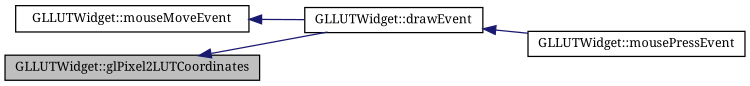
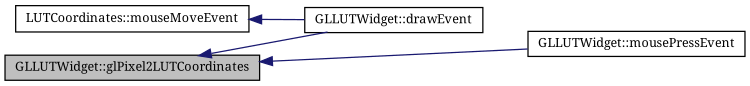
  digraph {
    fontname="Noto Serif"
    rankdir=LR
    node [color=black fillcolor=white fontname="Noto Serif" fontsize=10 shape=record style=filled]
    edge [color=midnightblue dir=back fontname="Noto Serif" fontsize=10 labelfontname=Helvetica labelfontsize=10 style=solid]
    n1 [fillcolor=grey75 fontcolor=black height=0.2 label="GLLUTWidget::glPixel2LUTCoordinates" width=0.4]
    n2 [height=0.2 label="GLLUTWidget::drawEvent" width=0.4]
    n3 [height=0.2 label="GLLUTWidget::mousePressEvent" width=0.4]
-   n4 [height=0.2 label="GLLUTWidget::mouseMoveEvent" width=0.4]
+   n4 [height=0.2 label="LUTCoordinates::mouseMoveEvent" width=0.4]
    n1 -> n2
-   n2 -> n3
+   n1 -> n3
    n4 -> n2
  }
